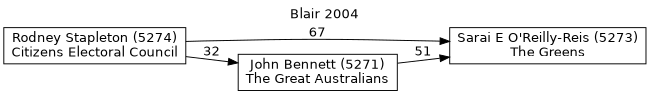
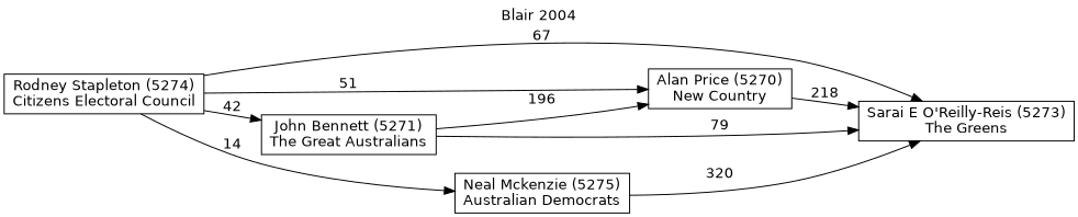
  digraph {
    fontname="DejaVu Sans"
    label="Blair 2004"
    labelloc=t
    mclimit=10
    rankdir=LR
    node [fontname="DejaVu Sans" shape=box]
    edge [fontname="DejaVu Sans"]
+   n1 [label="Alan Price (5270)\nNew Country"]
    n2 [label="Sarai E O'Reilly-Reis (5273)\nThe Greens"]
    n3 [label="John Bennett (5271)\nThe Great Australians"]
+   n4 [label="Neal Mckenzie (5275)\nAustralian Democrats"]
    n5 [label="Rodney Stapleton (5274)\nCitizens Electoral Council"]
-   n3 -> n2 [label=51]
+   n1 -> n2 [label=218]
+   n3 -> n1 [label=196]
+   n3 -> n2 [label=79]
+   n4 -> n2 [label=320]
+   n5 -> n1 [label=51]
    n5 -> n2 [label=67]
-   n5 -> n3 [label=32]
+   n5 -> n3 [label=42]
+   n5 -> n4 [label=14]
  }
